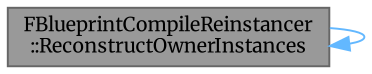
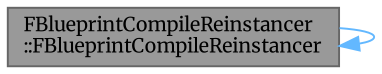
  digraph {
    rankdir=TB
    fontname=Merriweather
-   n1 [color=gray40 fillcolor=grey60 fontcolor=black fontname=Merriweather fontsize=10 height=0.2 label="FBlueprintCompileReinstancer\l::ReconstructOwnerInstances" shape=box style=filled width=0.4]
+   n1 [color=gray40 fillcolor=grey60 fontcolor=black fontname=Merriweather fontsize=10 height=0.2 label="FBlueprintCompileReinstancer\l::FBlueprintCompileReinstancer" shape=box style=filled width=0.4]
    n1 -> n1 [color=steelblue1 fontname=Merriweather fontsize=10 labelfontname=Helvetica labelfontsize=10 style=solid]
  }
